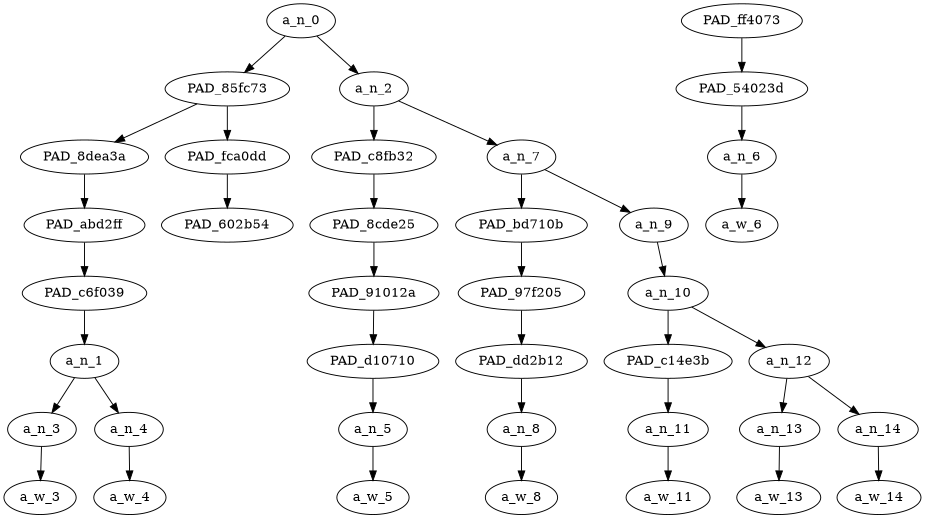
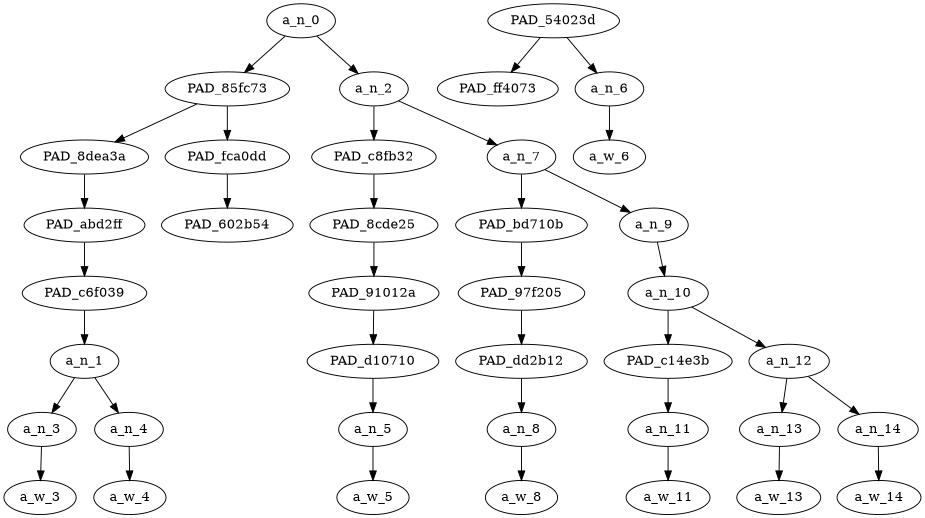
  strict digraph {
    node [div_dir=1 index=0 level=1 text_span="[3]" value=0.19324090]
    a_n_0 [level=7 text_span="[0, 1, 2, 3, 4, 5, 6, 7]" value=1.00000001]
    PAD_85fc73 [level=6 text_span="[0, 1]"]
    a_n_2 [index=1 level=6 text_span="[2, 3, 4, 5, 6, 7]" value=0.80649062]
    PAD_8dea3a [level=5 text_span="[0, 1]"]
    PAD_fca0dd [div_dir=-1 index=2 level=5 value=0.12948135]
    PAD_c8fb32 [div_dir=-1 index=1 level=5 text_span="[2]" value=0.15506072]
    a_n_7 [index=3 level=5 text_span="[4, 5, 6, 7]" value=0.52173754]
    PAD_abd2ff [level=4 text_span="[0, 1]"]
    PAD_8cde25 [div_dir=-1 index=1 level=4 text_span="[2]" value=0.15506072]
    PAD_602b54 [div_dir=-1 index=2 level=4 value=0.12948135]
    PAD_bd710b [div_dir=-1 index=3 level=4 text_span="[4]" value=0.08319770]
    a_n_9 [index=4 level=4 text_span="[5, 6, 7]" value=0.43800698]
    PAD_c6f039 [level=3 text_span="[0, 1]"]
    a_n_1 [level=2 text_span="[0, 1]"]
    a_n_3 [text_span="[0]" value=0.08579421]
    a_n_4 [index=1 text_span="[1]" value=0.10713787]
    a_w_3 [div_dir=0 level=0 text_span="[0]" value="<user>"]
    a_w_4 [div_dir=0 index=1 level=0 text_span="[1]" value="<user>1"]
    PAD_91012a [div_dir=-1 index=1 level=3 text_span="[2]" value=0.15506072]
    PAD_97f205 [div_dir=-1 index=3 level=3 text_span="[4]" value=0.08319770]
    a_n_10 [index=4 level=3 text_span="[5, 6, 7]" value=0.43718100]
    PAD_d10710 [div_dir=-1 index=1 level=2 text_span="[2]" value=0.15506072]
    a_n_5 [div_dir=-1 index=2 text_span="[2]" value=0.15506072]
    a_w_5 [div_dir=0 index=2 level=0 text_span="[2]" value=please]
    PAD_ff4073 [div_dir=-1 index=2 level=3 value=0.12948135]
    PAD_54023d [div_dir=-1 index=2 level=2 value=0.12948135]
    a_n_6 [div_dir=-1 index=3 value=0.12948135]
    a_w_6 [div_dir=0 index=3 level=0 value=greece]
    PAD_dd2b12 [div_dir=-1 index=3 level=2 text_span="[4]" value=0.08319770]
    PAD_c14e3b [index=4 level=2 text_span="[5]" value=0.14085863]
    a_n_12 [index=5 level=2 text_span="[6, 7]" value=0.29549640]
    a_n_8 [div_dir=-1 index=4 text_span="[4]" value=0.08319770]
    a_w_8 [div_dir=0 index=4 level=0 text_span="[4]" value=stop]
    a_n_11 [index=5 text_span="[5]" value=0.14085863]
    a_n_13 [index=6 text_span="[6]" value=0.16870570]
    a_n_14 [index=7 text_span="[7]" value=0.12596688]
    a_w_11 [div_dir=0 index=5 level=0 text_span="[5]" value=killing]
    a_w_13 [div_dir=0 index=6 level=0 text_span="[6]" value=refugee]
    a_w_14 [div_dir=0 index=7 level=0 text_span="[7]" value=children]
    a_n_0 -> PAD_85fc73
    a_n_0 -> a_n_2
    PAD_85fc73 -> PAD_8dea3a
    PAD_85fc73 -> PAD_fca0dd
    a_n_2 -> PAD_c8fb32
    a_n_2 -> a_n_7
    PAD_8dea3a -> PAD_abd2ff
    PAD_fca0dd -> PAD_602b54
    PAD_c8fb32 -> PAD_8cde25
    a_n_7 -> PAD_bd710b
    a_n_7 -> a_n_9
    PAD_abd2ff -> PAD_c6f039
    PAD_8cde25 -> PAD_91012a
    PAD_bd710b -> PAD_97f205
    a_n_9 -> a_n_10
    PAD_c6f039 -> a_n_1
    a_n_1 -> a_n_3
    a_n_1 -> a_n_4
    a_n_3 -> a_w_3
    a_n_4 -> a_w_4
    PAD_91012a -> PAD_d10710
    PAD_97f205 -> PAD_dd2b12
    a_n_10 -> PAD_c14e3b
    a_n_10 -> a_n_12
    PAD_d10710 -> a_n_5
    a_n_5 -> a_w_5
-   PAD_ff4073 -> PAD_54023d
+   PAD_54023d -> PAD_ff4073
    PAD_54023d -> a_n_6
    a_n_6 -> a_w_6
    PAD_dd2b12 -> a_n_8
    PAD_c14e3b -> a_n_11
    a_n_12 -> a_n_13
    a_n_12 -> a_n_14
    a_n_8 -> a_w_8
    a_n_11 -> a_w_11
    a_n_13 -> a_w_13
    a_n_14 -> a_w_14
  }
